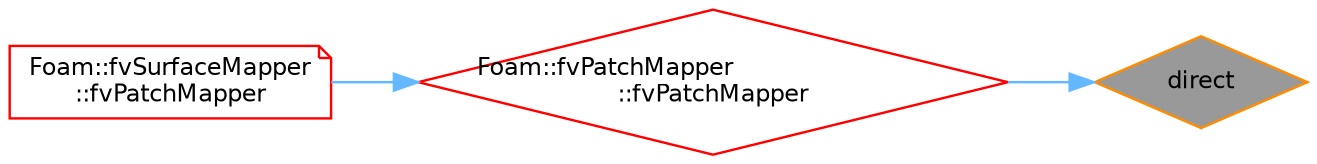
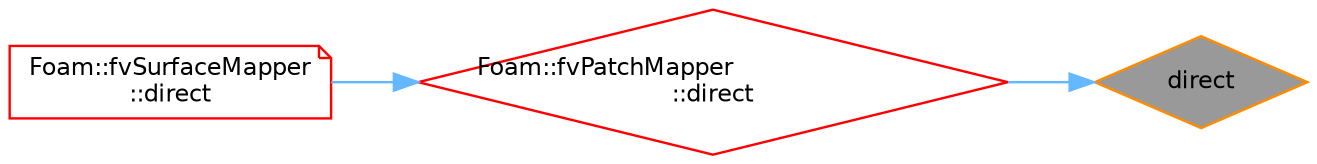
  digraph {
    rankdir=RL
    node [color=red fillcolor=white fontname=Helvetica fontsize=10 shape=diamond style=filled]
    edge [color=steelblue1 dir=back fontname=Helvetica fontsize=10 labelfontname=Helvetica labelfontsize=10 style=solid]
    n1 [color=darkorange fillcolor=grey60 fontcolor=black height=0.2 label=direct width=0.4]
-   n2 [height=0.2 label="Foam::fvPatchMapper\l::fvPatchMapper" width=0.4]
-   n3 [height=0.2 label="Foam::fvSurfaceMapper\l::fvPatchMapper" shape=note width=0.4]
+   n2 [height=0.2 label="Foam::fvPatchMapper\l::direct" width=0.4]
+   n3 [height=0.2 label="Foam::fvSurfaceMapper\l::direct" shape=note width=0.4]
    n1 -> n2
    n2 -> n3
  }
